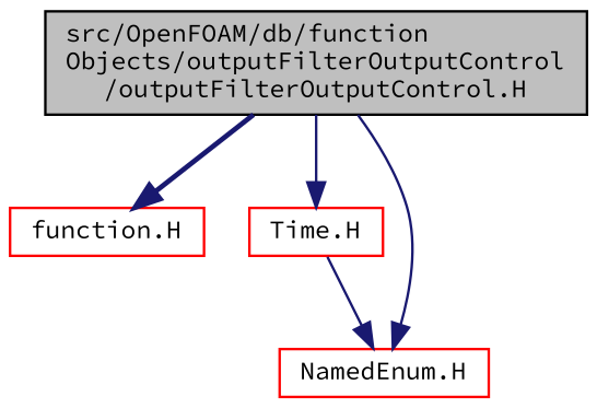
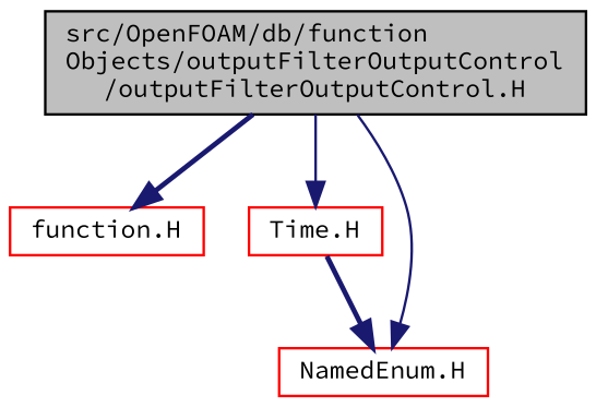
  digraph {
    fontname="Source Code Pro"
    node [color=red fontname="Source Code Pro" fontsize=10 shape=record]
    edge [color=midnightblue fontname="Source Code Pro" fontsize=10 labelfontname=FreeSans labelfontsize=10 style=bold]
    n1 [color=black fillcolor=grey75 fontcolor=black height=0.2 label="src/OpenFOAM/db/function\lObjects/outputFilterOutputControl\l/outputFilterOutputControl.H" style=filled width=0.4]
    n2 [height=0.2 label="function.H" width=0.4]
    n3 [height=0.2 label="Time.H" width=0.4]
    n4 [height=0.2 label="NamedEnum.H" width=0.4]
    n1 -> n2
    n1 -> n3 [style=solid]
    n1 -> n4 [style=solid]
-   n3 -> n4 [style=solid]
+   n3 -> n4
  }
